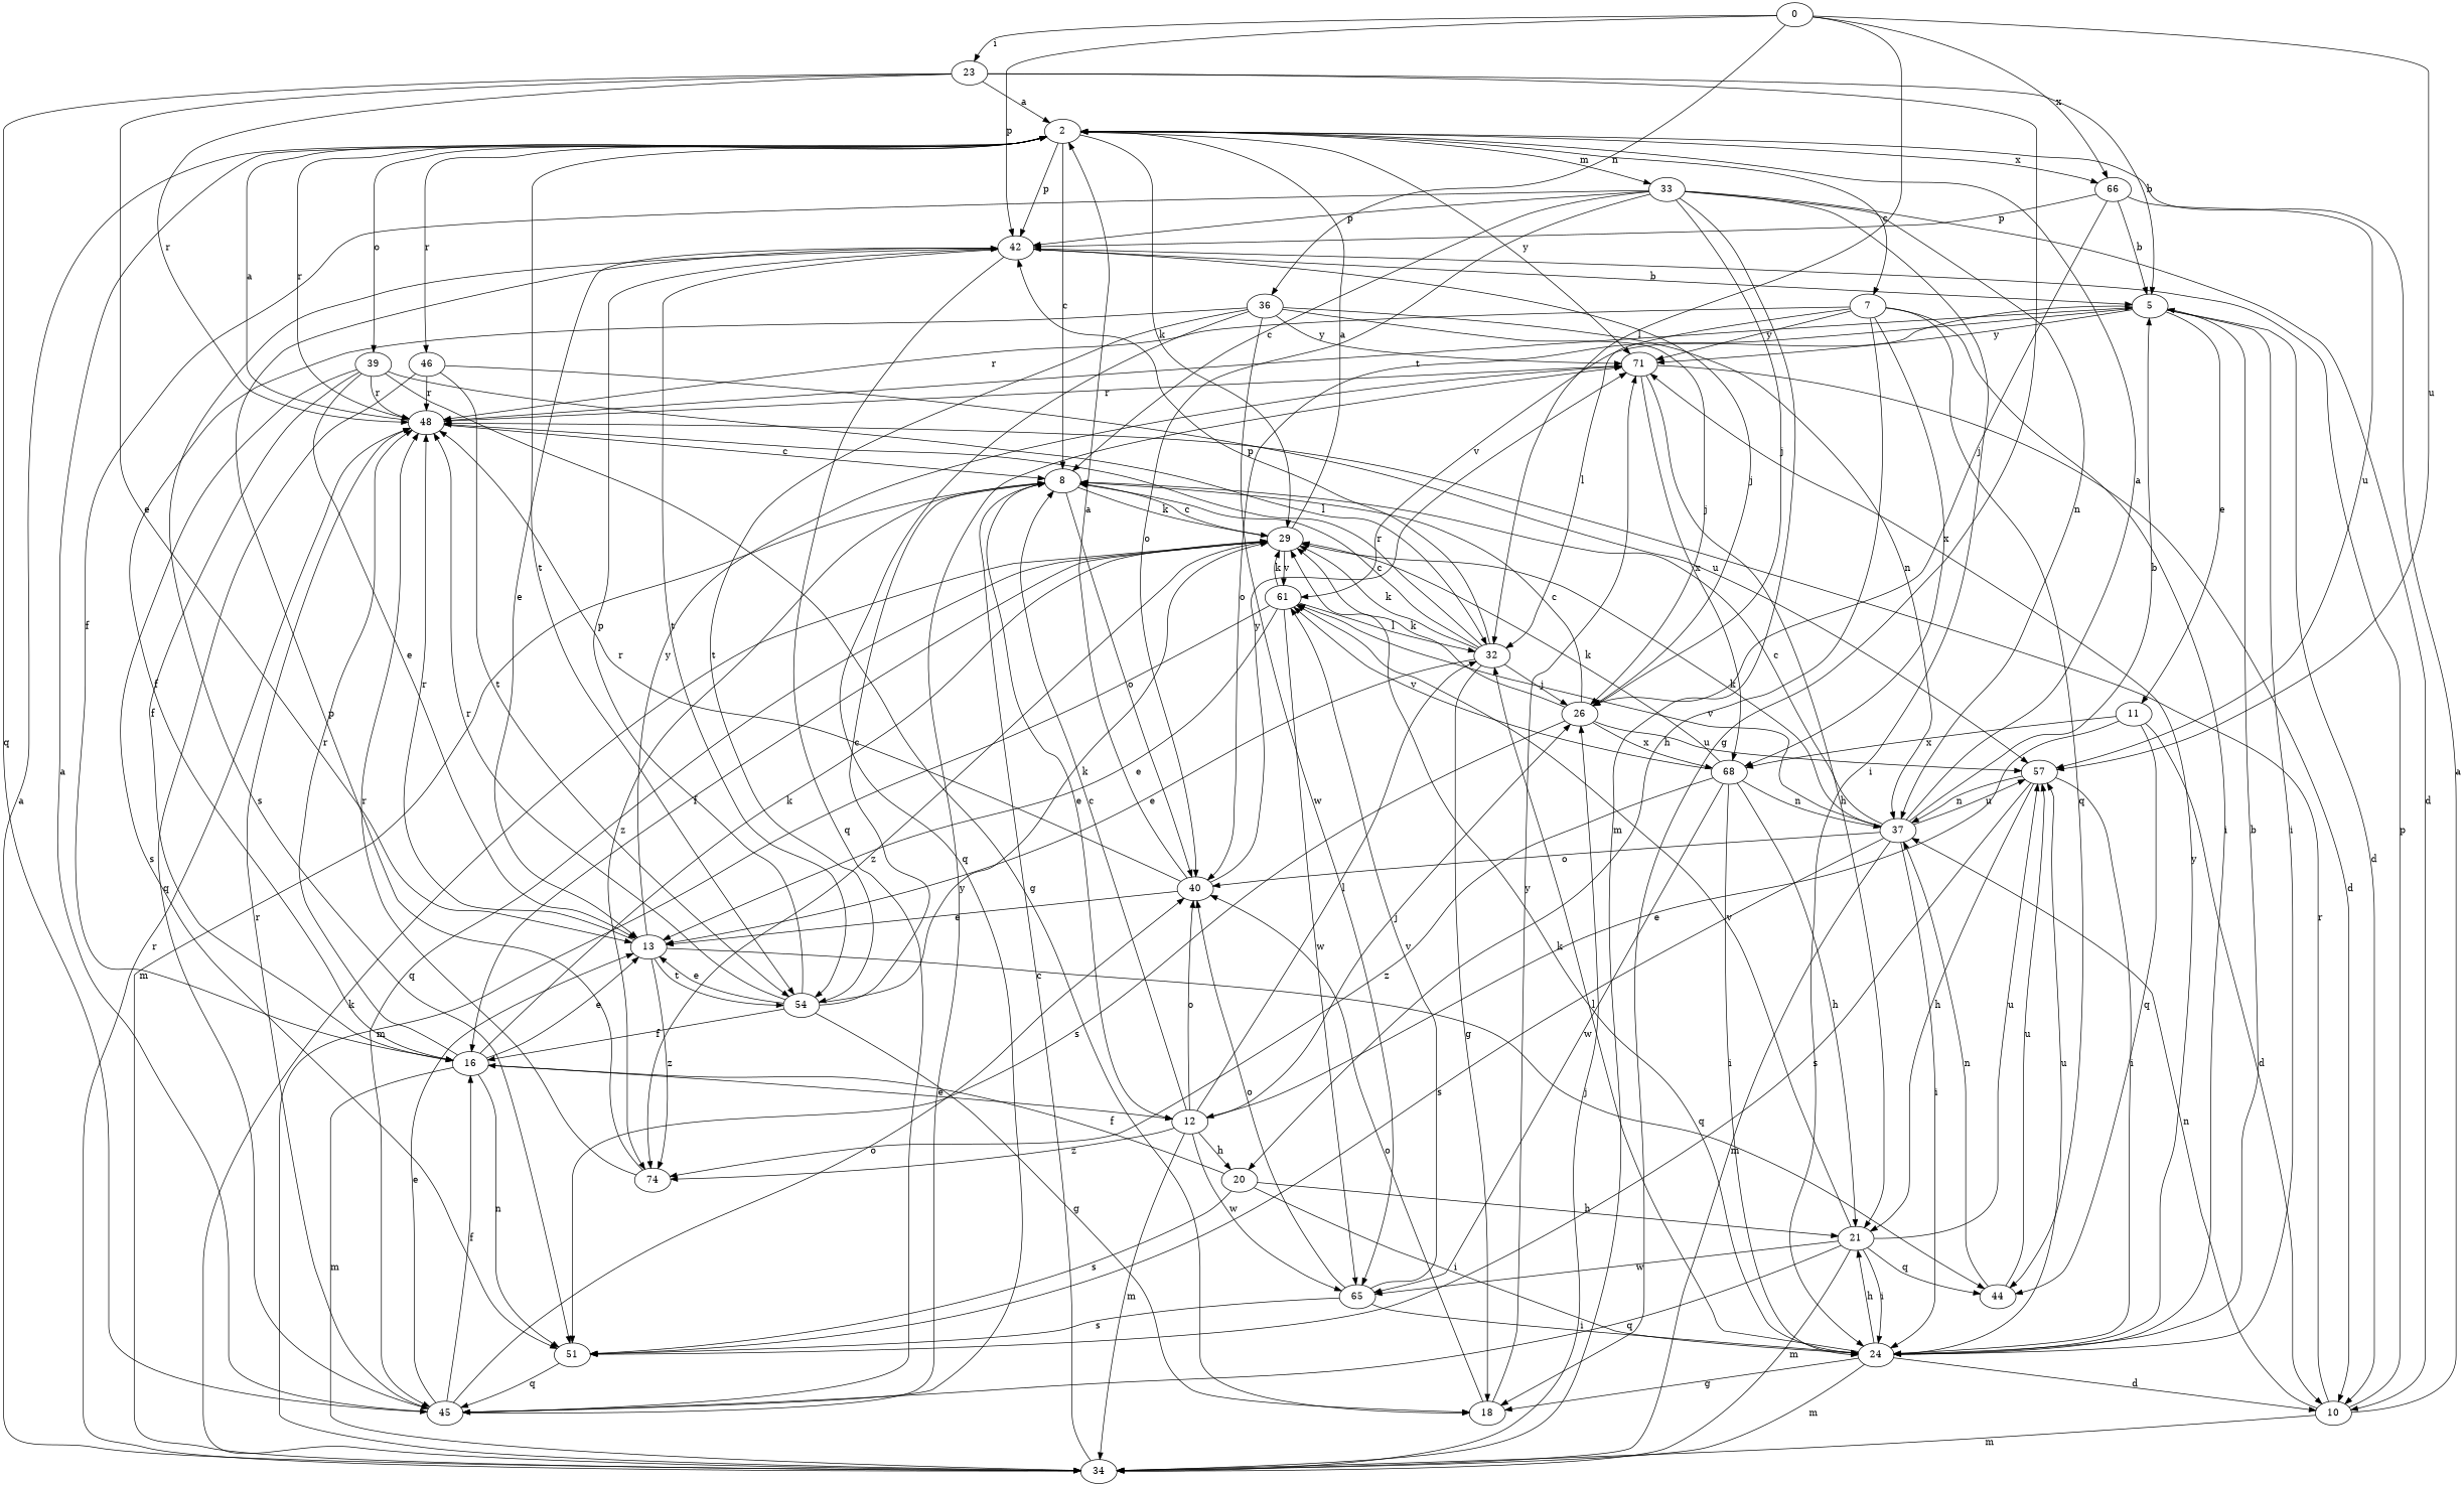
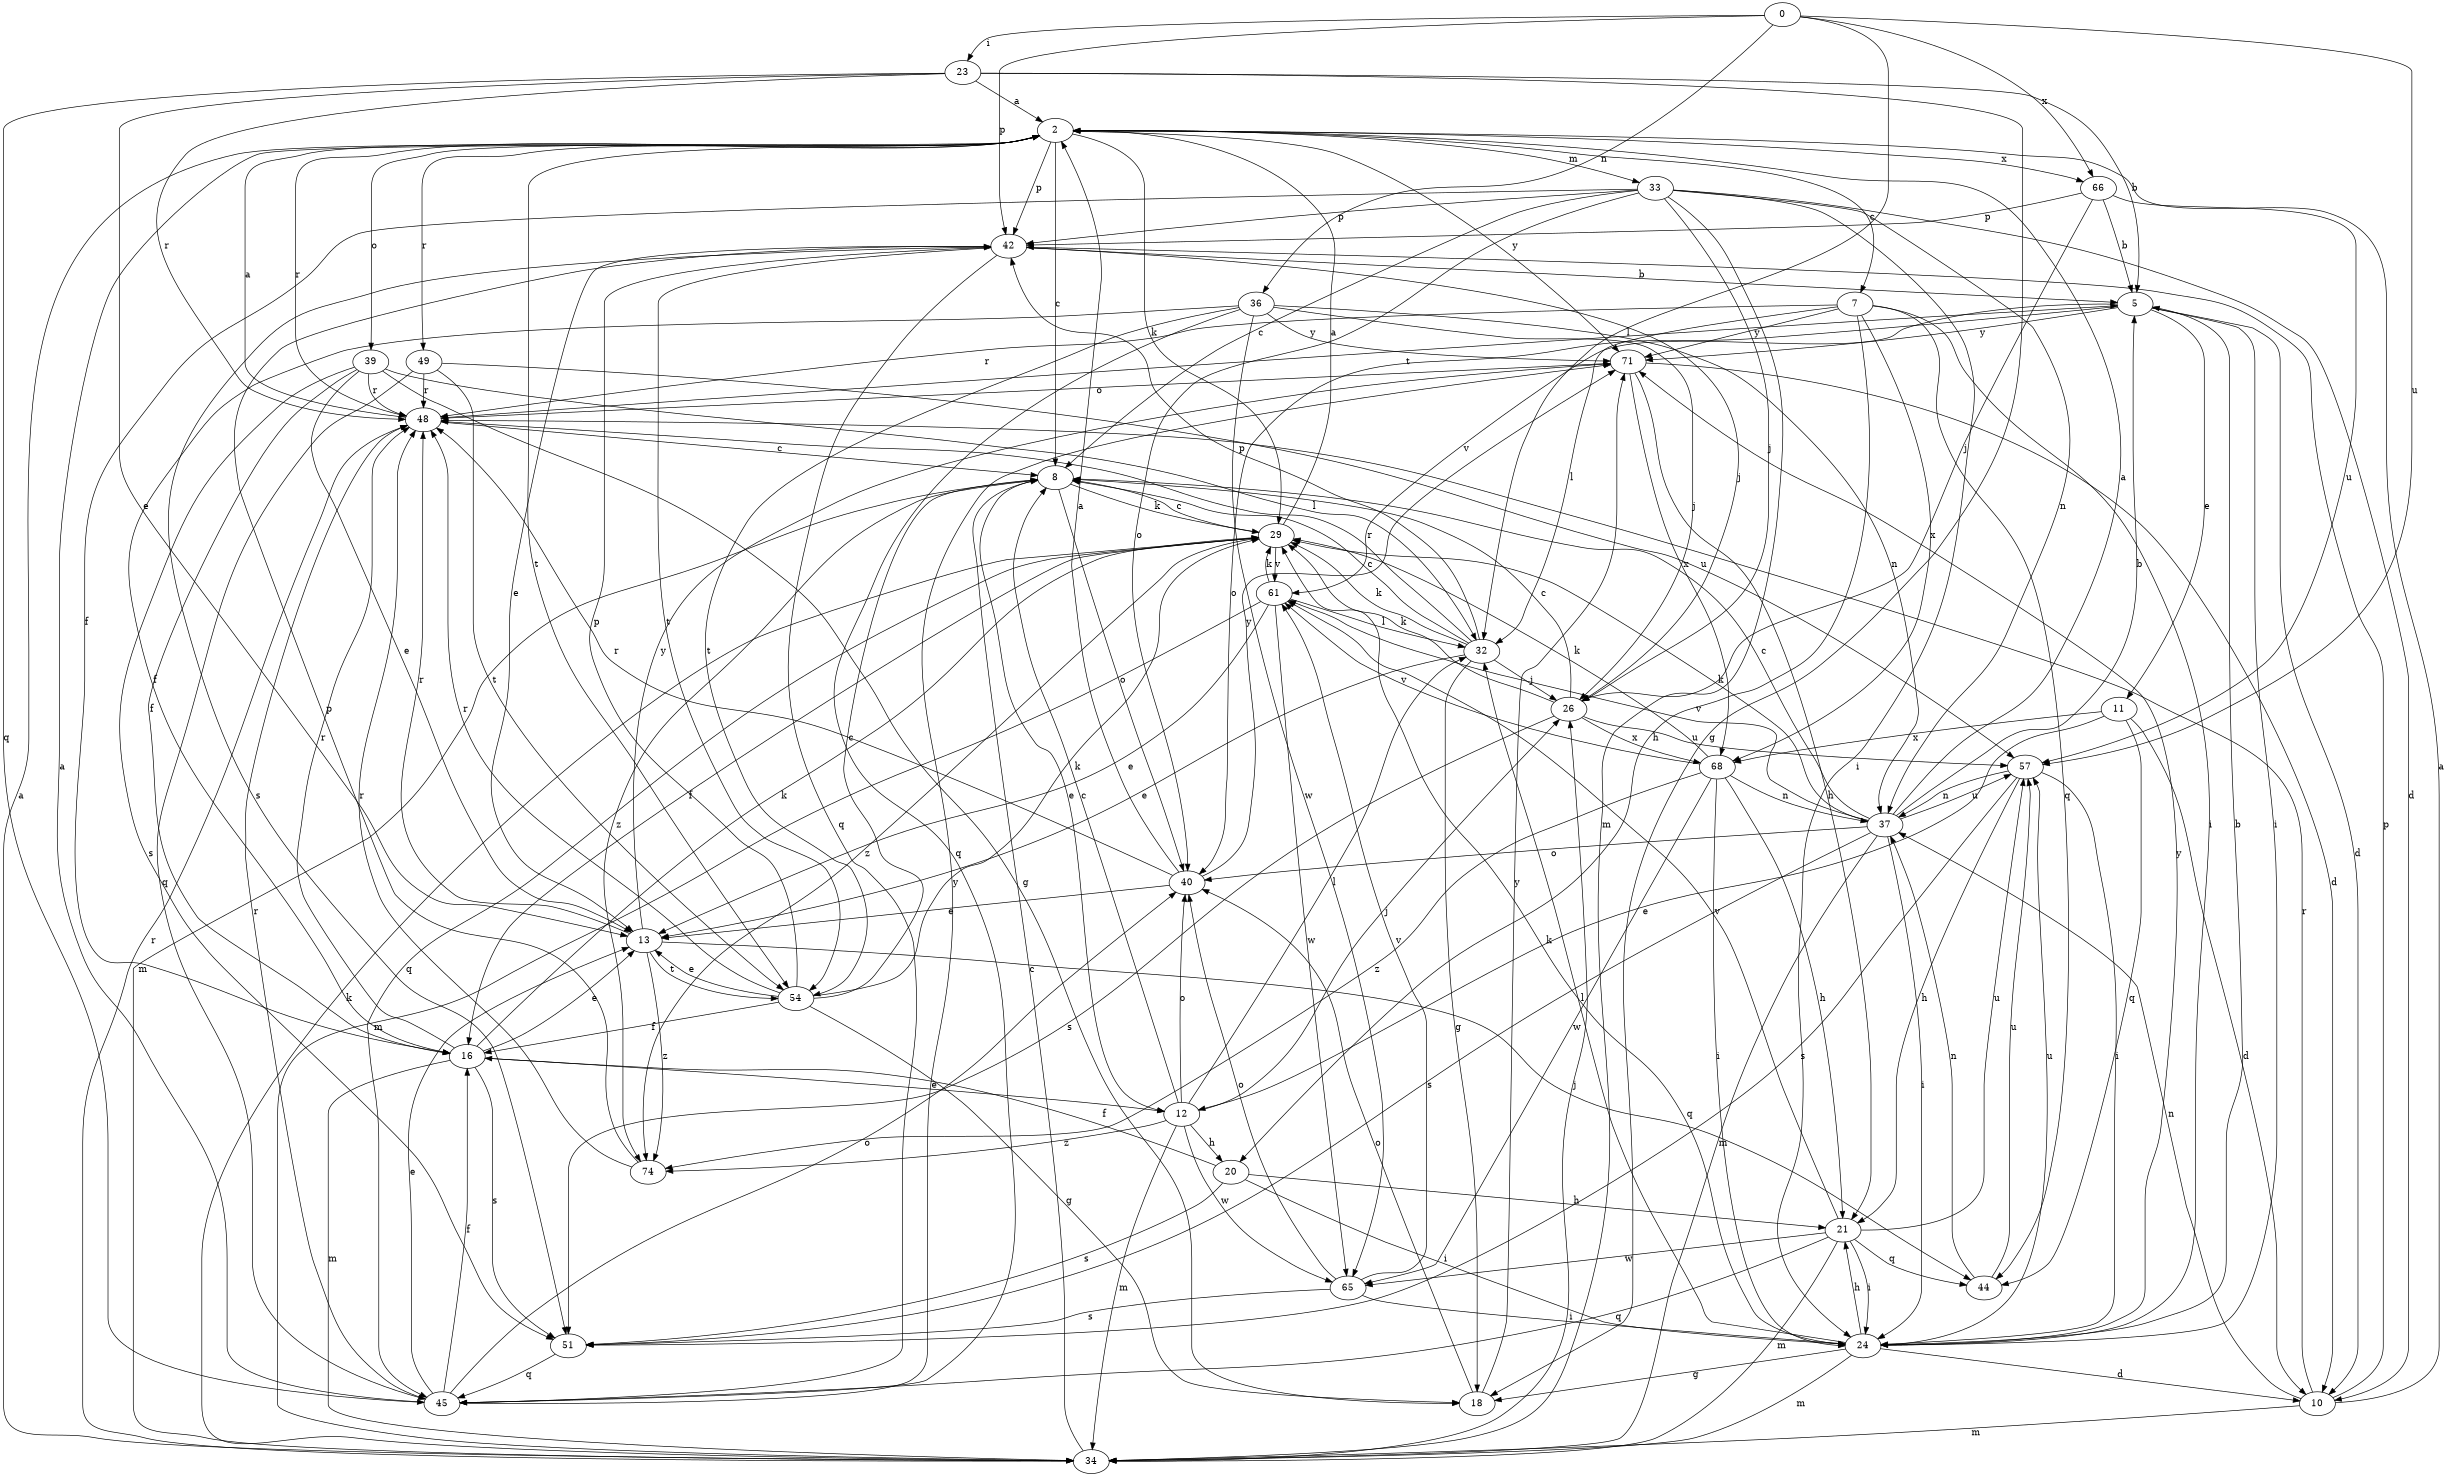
  strict digraph {
    0
    23
    32
    36
    42
    57
    66
    2
    48
    5
    13
    18
    45
    8
    29
    26
    54
    71
    37
    65
    16
    51
    24
    21
    7
    33
    39
-   46
+   46 [label=49]
    20
    44
    68
    40
    12
    34
    74
    61
    10
    11
    0 -> 23 [label=i]
    0 -> 32 [label=l]
    0 -> 36 [label=n]
    0 -> 42 [label=p]
    0 -> 57 [label=u]
    0 -> 66 [label=x]
    23 -> 2 [label=a]
    23 -> 48 [label=r]
    23 -> 5 [label=b]
    23 -> 13 [label=e]
    23 -> 18 [label=g]
    23 -> 45 [label=q]
    32 -> 42 [label=p]
    32 -> 48 [label=r]
    32 -> 13 [label=e]
    32 -> 18 [label=g]
    32 -> 8 [label=c]
    32 -> 29 [label=k]
    32 -> 26 [label=j]
    36 -> 45 [label=q]
    36 -> 26 [label=j]
    36 -> 54 [label=t]
    36 -> 71 [label=y]
    36 -> 37 [label=n]
    36 -> 65 [label=w]
    36 -> 16 [label=f]
    42 -> 5 [label=b]
    42 -> 13 [label=e]
    42 -> 45 [label=q]
    42 -> 26 [label=j]
    42 -> 54 [label=t]
    42 -> 51 [label=s]
    57 -> 37 [label=n]
    57 -> 51 [label=s]
    57 -> 24 [label=i]
    57 -> 21 [label=h]
    66 -> 42 [label=p]
    66 -> 57 [label=u]
    66 -> 5 [label=b]
    66 -> 26 [label=j]
    2 -> 42 [label=p]
    2 -> 66 [label=x]
    2 -> 48 [label=r]
    2 -> 8 [label=c]
    2 -> 29 [label=k]
    2 -> 54 [label=t]
    2 -> 71 [label=y]
    2 -> 7 [label=c]
    2 -> 33 [label=m]
    2 -> 39 [label=o]
    2 -> 46 [label=r]
    48 -> 2 [label=a]
    48 -> 5 [label=t]
    48 -> 8 [label=c]
    5 -> 71 [label=y]
    5 -> 24 [label=i]
    5 -> 40 [label=o]
    5 -> 61 [label=v]
    5 -> 10 [label=d]
    5 -> 11 [label=e]
    13 -> 48 [label=r]
    13 -> 54 [label=t]
    13 -> 71 [label=y]
    13 -> 44 [label=q]
    13 -> 74 [label=z]
    18 -> 71 [label=y]
    18 -> 40 [label=o]
    45 -> 2 [label=a]
    45 -> 48 [label=r]
    45 -> 13 [label=e]
    45 -> 71 [label=y]
    45 -> 16 [label=f]
    45 -> 40 [label=o]
    8 -> 29 [label=k]
    8 -> 40 [label=o]
    8 -> 12 [label=e]
    8 -> 34 [label=m]
    8 -> 74 [label=z]
    29 -> 2 [label=a]
    29 -> 45 [label=q]
    29 -> 8 [label=c]
    29 -> 16 [label=f]
    29 -> 74 [label=z]
    29 -> 61 [label=v]
    26 -> 57 [label=u]
    26 -> 8 [label=c]
    26 -> 29 [label=k]
    26 -> 51 [label=s]
    26 -> 68 [label=x]
    54 -> 42 [label=p]
    54 -> 48 [label=r]
    54 -> 13 [label=e]
    54 -> 18 [label=g]
    54 -> 8 [label=c]
    54 -> 29 [label=k]
    54 -> 16 [label=f]
-   71 -> 48 [label=r]
+   71 -> 48 [label=o]
    71 -> 21 [label=h]
    71 -> 68 [label=x]
    71 -> 10 [label=d]
    37 -> 57 [label=u]
    37 -> 2 [label=a]
    37 -> 5 [label=b]
    37 -> 8 [label=c]
    37 -> 29 [label=k]
    37 -> 51 [label=s]
    37 -> 24 [label=i]
    37 -> 40 [label=o]
    37 -> 34 [label=m]
    37 -> 61 [label=v]
    65 -> 51 [label=s]
    65 -> 24 [label=i]
    65 -> 40 [label=o]
    65 -> 61 [label=v]
    16 -> 48 [label=r]
    16 -> 13 [label=e]
    16 -> 29 [label=k]
-   16 -> 51 [label=n]
+   16 -> 51 [label=s]
    16 -> 12 [label=e]
    16 -> 34 [label=m]
    51 -> 45 [label=q]
    24 -> 32 [label=l]
    24 -> 57 [label=u]
    24 -> 5 [label=b]
    24 -> 18 [label=g]
    24 -> 29 [label=k]
    24 -> 71 [label=y]
    24 -> 21 [label=h]
    24 -> 34 [label=m]
    24 -> 10 [label=d]
    21 -> 57 [label=u]
    21 -> 45 [label=q]
    21 -> 65 [label=w]
    21 -> 24 [label=i]
    21 -> 44 [label=q]
    21 -> 34 [label=m]
    21 -> 61 [label=v]
    7 -> 32 [label=l]
    7 -> 48 [label=r]
    7 -> 71 [label=y]
    7 -> 24 [label=i]
    7 -> 20 [label=h]
    7 -> 44 [label=q]
    7 -> 68 [label=x]
    33 -> 42 [label=p]
    33 -> 8 [label=c]
    33 -> 26 [label=j]
    33 -> 37 [label=n]
    33 -> 16 [label=f]
    33 -> 24 [label=i]
    33 -> 40 [label=o]
    33 -> 34 [label=m]
    33 -> 10 [label=d]
    39 -> 32 [label=l]
    39 -> 48 [label=r]
    39 -> 13 [label=e]
    39 -> 18 [label=g]
    39 -> 16 [label=f]
    39 -> 51 [label=s]
    46 -> 57 [label=u]
    46 -> 48 [label=r]
    46 -> 45 [label=q]
    46 -> 54 [label=t]
    20 -> 16 [label=f]
    20 -> 51 [label=s]
    20 -> 24 [label=i]
    20 -> 21 [label=h]
    44 -> 57 [label=u]
    44 -> 37 [label=n]
    68 -> 29 [label=k]
    68 -> 37 [label=n]
    68 -> 65 [label=w]
    68 -> 24 [label=i]
    68 -> 21 [label=h]
    68 -> 74 [label=z]
    68 -> 61 [label=v]
    40 -> 2 [label=a]
    40 -> 48 [label=r]
    40 -> 13 [label=e]
    40 -> 71 [label=y]
    12 -> 32 [label=l]
    12 -> 8 [label=c]
    12 -> 26 [label=j]
    12 -> 65 [label=w]
    12 -> 20 [label=h]
    12 -> 40 [label=o]
    12 -> 34 [label=m]
    12 -> 74 [label=z]
    34 -> 2 [label=a]
    34 -> 48 [label=r]
    34 -> 8 [label=c]
    34 -> 29 [label=k]
    34 -> 26 [label=j]
    74 -> 42 [label=p]
    74 -> 48 [label=r]
    61 -> 32 [label=l]
    61 -> 13 [label=e]
    61 -> 29 [label=k]
    61 -> 65 [label=w]
    61 -> 34 [label=m]
    10 -> 42 [label=p]
    10 -> 2 [label=a]
    10 -> 48 [label=r]
    10 -> 37 [label=n]
    10 -> 34 [label=m]
    11 -> 44 [label=q]
    11 -> 68 [label=x]
    11 -> 12 [label=e]
    11 -> 10 [label=d]
  }
